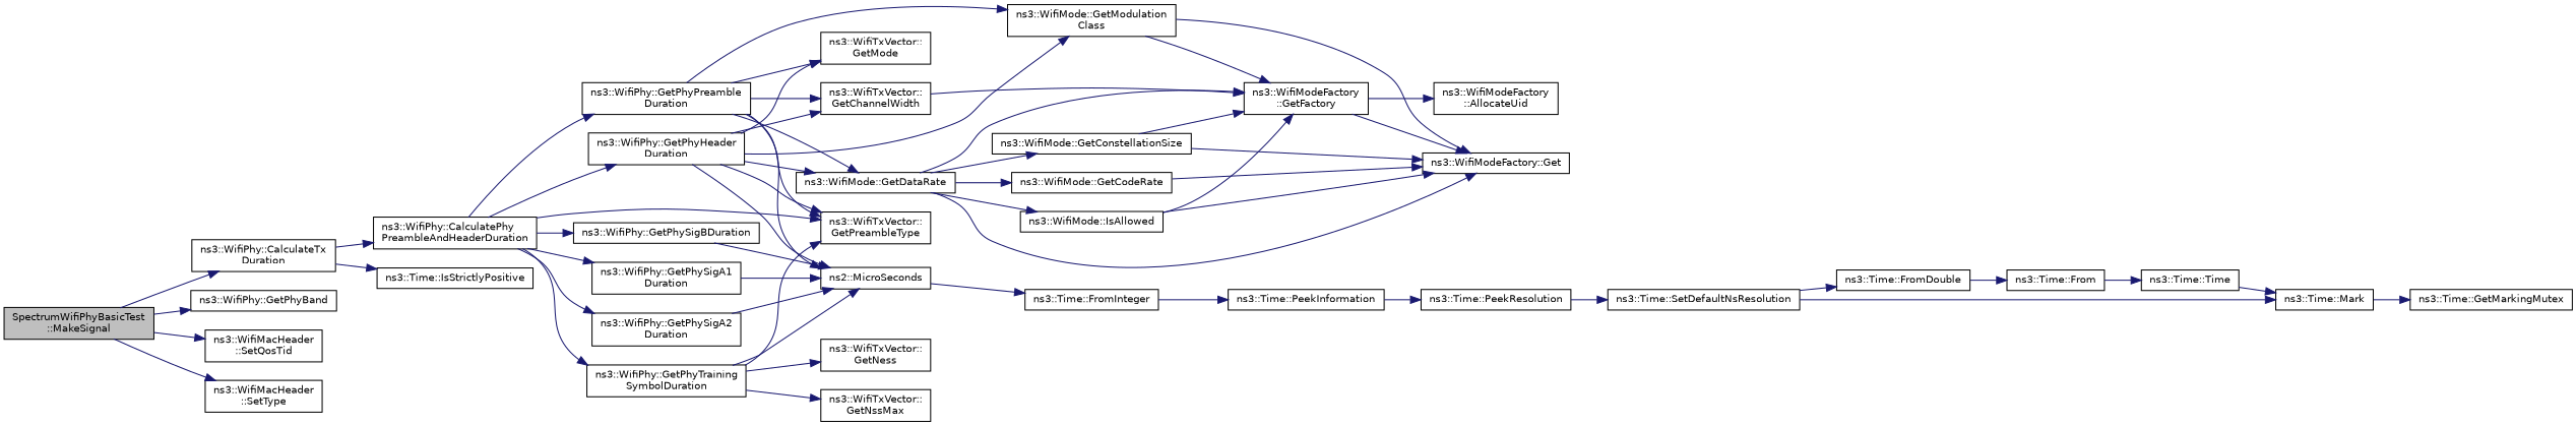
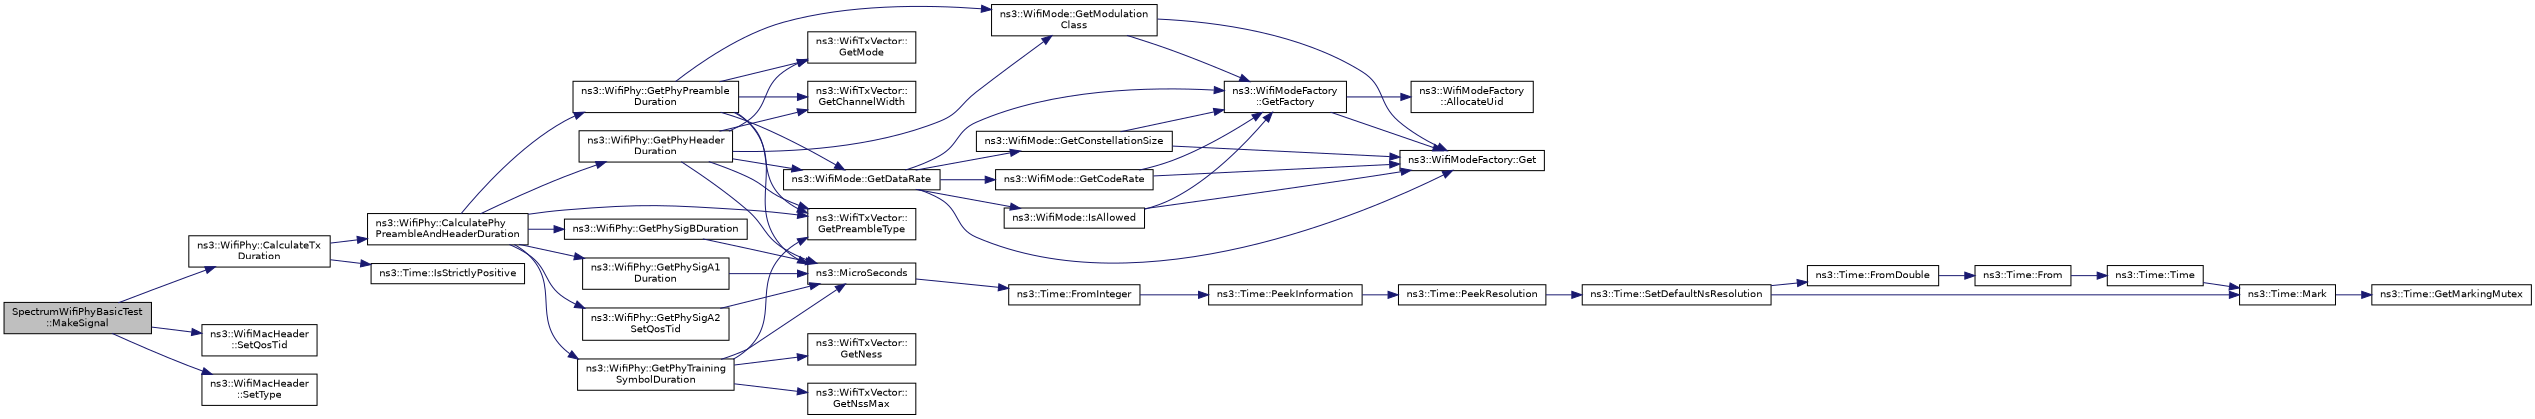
  digraph {
    rankdir=LR
    node [color=black fillcolor=white fontname=Helvetica fontsize=10 shape=record style=filled]
    edge [color=midnightblue fontname=Helvetica fontsize=10 labelfontname=Helvetica labelfontsize=10 style=solid]
    n1 [fillcolor=grey75 fontcolor=black height=0.2 label="SpectrumWifiPhyBasicTest\l::MakeSignal" width=0.4]
    n2 [height=0.2 label="ns3::WifiPhy::CalculateTx\lDuration" width=0.4]
-   n3 [height=0.2 label="ns3::WifiPhy::GetPhyBand" width=0.4]
    n4 [height=0.2 label="ns3::WifiMacHeader\l::SetQosTid" width=0.4]
    n5 [height=0.2 label="ns3::WifiMacHeader\l::SetType" width=0.4]
    n6 [height=0.2 label="ns3::WifiPhy::CalculatePhy\lPreambleAndHeaderDuration" width=0.4]
    n7 [height=0.2 label="ns3::Time::IsStrictlyPositive" width=0.4]
    n8 [height=0.2 label="ns3::WifiPhy::GetPhyHeader\lDuration" width=0.4]
    n9 [height=0.2 label="ns3::WifiTxVector::\lGetPreambleType" width=0.4]
    n10 [height=0.2 label="ns3::WifiPhy::GetPhyPreamble\lDuration" width=0.4]
    n11 [height=0.2 label="ns3::WifiPhy::GetPhySigA1\lDuration" width=0.4]
-   n12 [height=0.2 label="ns3::WifiPhy::GetPhySigA2\lDuration" width=0.4]
+   n12 [height=0.2 label="ns3::WifiPhy::GetPhySigA2\lSetQosTid" width=0.4]
    n13 [height=0.2 label="ns3::WifiPhy::GetPhySigBDuration" width=0.4]
    n14 [height=0.2 label="ns3::WifiPhy::GetPhyTraining\lSymbolDuration" width=0.4]
    n15 [height=0.2 label="ns3::WifiTxVector::\lGetChannelWidth" width=0.4]
    n16 [height=0.2 label="ns3::WifiMode::GetDataRate" width=0.4]
    n17 [height=0.2 label="ns3::WifiTxVector::\lGetMode" width=0.4]
    n18 [height=0.2 label="ns3::WifiMode::GetModulation\lClass" width=0.4]
-   n19 [height=0.2 label="ns2::MicroSeconds" width=0.4]
+   n19 [height=0.2 label="ns3::MicroSeconds" width=0.4]
    n20 [height=0.2 label="ns3::WifiTxVector::\lGetNess" width=0.4]
    n21 [height=0.2 label="ns3::WifiTxVector::\lGetNssMax" width=0.4]
    n22 [height=0.2 label="ns3::WifiModeFactory::Get" width=0.4]
    n23 [height=0.2 label="ns3::WifiMode::GetCodeRate" width=0.4]
    n24 [height=0.2 label="ns3::WifiModeFactory\l::GetFactory" width=0.4]
    n25 [height=0.2 label="ns3::WifiMode::GetConstellationSize" width=0.4]
    n26 [height=0.2 label="ns3::WifiMode::IsAllowed" width=0.4]
    n27 [height=0.2 label="ns3::Time::FromInteger" width=0.4]
    n28 [height=0.2 label="ns3::WifiModeFactory\l::AllocateUid" width=0.4]
    n29 [height=0.2 label="ns3::Time::PeekInformation" width=0.4]
    n30 [height=0.2 label="ns3::Time::Time" width=0.4]
    n31 [height=0.2 label="ns3::Time::Mark" width=0.4]
    n32 [height=0.2 label="ns3::Time::PeekResolution" width=0.4]
    n33 [height=0.2 label="ns3::Time::GetMarkingMutex" width=0.4]
    n34 [height=0.2 label="ns3::Time::SetDefaultNsResolution" width=0.4]
    n35 [height=0.2 label="ns3::Time::FromDouble" width=0.4]
    n36 [height=0.2 label="ns3::Time::From" width=0.4]
    n1 -> n2
-   n1 -> n3
    n1 -> n4
    n1 -> n5
    n2 -> n6
    n2 -> n7
    n6 -> n8
    n6 -> n9
    n6 -> n10
    n6 -> n11
    n6 -> n12
    n6 -> n13
    n6 -> n14
    n8 -> n9
    n8 -> n15
    n8 -> n16
    n8 -> n17
    n8 -> n18
    n8 -> n19
    n10 -> n9
    n10 -> n15
    n10 -> n16
    n10 -> n17
    n10 -> n18
    n10 -> n19
    n11 -> n19
    n12 -> n19
    n13 -> n19
    n14 -> n9
    n14 -> n19
    n14 -> n20
    n14 -> n21
    n16 -> n22
    n16 -> n23
    n16 -> n24
    n16 -> n25
    n16 -> n26
    n18 -> n22
    n18 -> n24
    n19 -> n27
    n23 -> n22
-   n15 -> n24
+   n23 -> n24
    n24 -> n22
    n24 -> n28
    n25 -> n22
    n25 -> n24
    n26 -> n22
    n26 -> n24
    n27 -> n29
    n29 -> n32
    n30 -> n31
    n31 -> n33
    n32 -> n34
    n34 -> n31
    n34 -> n35
    n35 -> n36
    n36 -> n30
  }
